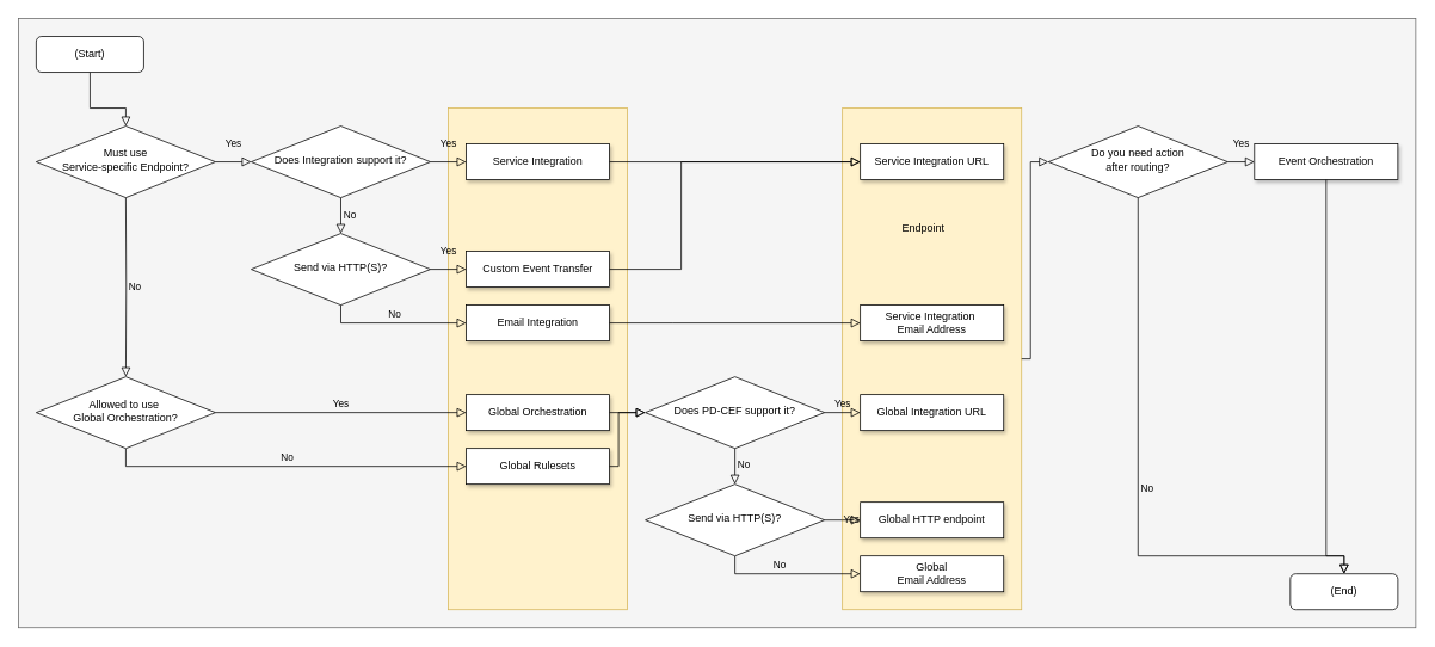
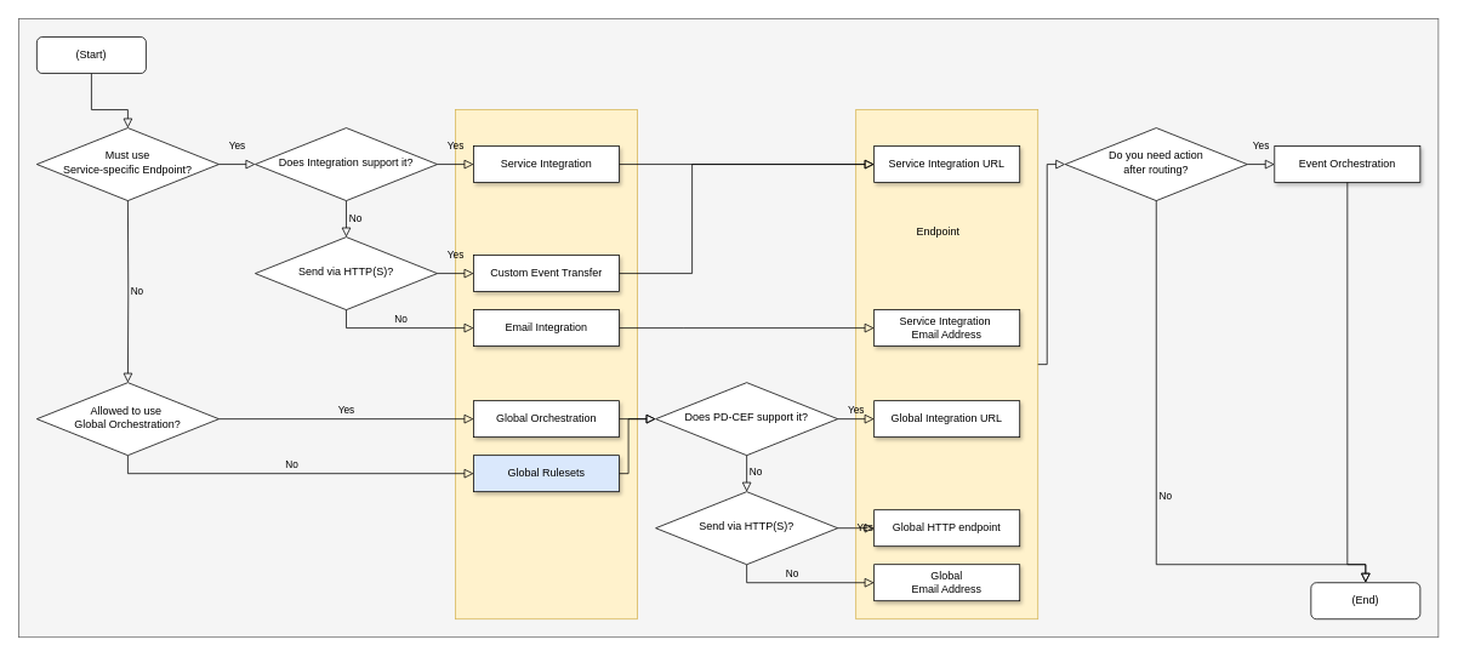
  <mxCell id="0" />
  <mxCell id="1" parent="0" />
  <mxCell id="2" value="" style="rounded=0;whiteSpace=wrap;html=1;fillColor=#f5f5f5;fontColor=#333333;strokeColor=#666666;shadow=0;sketch=0;glass=0;" parent="1" vertex="1"><mxGeometry x="20" y="20" width="1560" height="680" as="geometry" /></mxCell>
  <mxCell id="3" value="" style="rounded=0;whiteSpace=wrap;html=1;fillColor=#fff2cc;strokeColor=#d6b656;" parent="1" vertex="1"><mxGeometry x="940" y="120" width="200" height="560" as="geometry" /></mxCell>
  <mxCell id="4" value="" style="rounded=0;whiteSpace=wrap;html=1;fillColor=#fff2cc;strokeColor=#d6b656;" parent="1" vertex="1"><mxGeometry x="500" y="120" width="200" height="560" as="geometry" /></mxCell>
  <mxCell id="5" value="" style="rounded=0;html=1;jettySize=auto;orthogonalLoop=1;fontSize=11;endArrow=block;endFill=0;endSize=8;strokeWidth=1;shadow=0;labelBackgroundColor=none;edgeStyle=orthogonalEdgeStyle;" parent="1" source="6" target="9" edge="1"><mxGeometry relative="1" as="geometry"><Array as="points"><mxPoint x="100" y="120" /><mxPoint x="140" y="120" /></Array></mxGeometry></mxCell>
  <mxCell id="6" value="(Start)" style="rounded=1;whiteSpace=wrap;html=1;fontSize=12;glass=0;strokeWidth=1;shadow=0;" parent="1" vertex="1"><mxGeometry x="40" y="40" width="120" height="40" as="geometry" /></mxCell>
  <mxCell id="7" value="Yes" style="rounded=0;html=1;jettySize=auto;orthogonalLoop=1;fontSize=11;endArrow=block;endFill=0;endSize=8;strokeWidth=1;shadow=0;labelBackgroundColor=none;edgeStyle=orthogonalEdgeStyle;entryX=0;entryY=0.5;entryDx=0;entryDy=0;" parent="1" source="9" target="35" edge="1"><mxGeometry y="20" relative="1" as="geometry"><mxPoint as="offset" /><mxPoint x="-20" y="460" as="targetPoint" /></mxGeometry></mxCell>
  <mxCell id="8" value="No" style="edgeStyle=orthogonalEdgeStyle;rounded=0;html=1;jettySize=auto;orthogonalLoop=1;fontSize=11;endArrow=block;endFill=0;endSize=8;strokeWidth=1;shadow=0;labelBackgroundColor=none;startArrow=none;entryX=0;entryY=0.5;entryDx=0;entryDy=0;exitX=0.5;exitY=1;exitDx=0;exitDy=0;" parent="1" source="15" target="21" edge="1"><mxGeometry y="10" relative="1" as="geometry"><mxPoint as="offset" /><mxPoint x="620" y="540" as="targetPoint" /></mxGeometry></mxCell>
  <mxCell id="9" value="Must use &lt;br&gt;Service-specific Endpoint?" style="rhombus;whiteSpace=wrap;html=1;shadow=0;fontFamily=Helvetica;fontSize=12;align=center;strokeWidth=1;spacing=6;spacingTop=-4;" parent="1" vertex="1"><mxGeometry x="40" y="140" width="200" height="80" as="geometry" /></mxCell>
  <mxCell id="10" value="Global Integration URL" style="rounded=0;whiteSpace=wrap;html=1;fontSize=12;glass=0;strokeWidth=1;shadow=1;" parent="1" vertex="1"><mxGeometry x="960" y="440" width="160" height="40" as="geometry" /></mxCell>
  <mxCell id="11" value="Yes" style="edgeStyle=orthogonalEdgeStyle;rounded=0;html=1;jettySize=auto;orthogonalLoop=1;fontSize=11;endArrow=block;endFill=0;endSize=8;strokeWidth=1;shadow=0;labelBackgroundColor=none;exitX=1;exitY=0.5;exitDx=0;exitDy=0;" parent="1" source="12" target="10" edge="1"><mxGeometry y="10" relative="1" as="geometry"><mxPoint as="offset" /><mxPoint x="440" y="780" as="sourcePoint" /></mxGeometry></mxCell>
  <mxCell id="12" value="Does PD-CEF support it?" style="rhombus;whiteSpace=wrap;html=1;shadow=0;fontFamily=Helvetica;fontSize=12;align=center;strokeWidth=1;spacing=6;spacingTop=-4;" parent="1" vertex="1"><mxGeometry x="720" y="420" width="200" height="80" as="geometry" /></mxCell>
  <mxCell id="13" value="Global HTTP endpoint" style="rounded=0;whiteSpace=wrap;html=1;fontSize=12;glass=0;strokeWidth=1;shadow=1;" parent="1" vertex="1"><mxGeometry x="960" y="560" width="160" height="40" as="geometry" /></mxCell>
  <mxCell id="14" value="No" style="edgeStyle=orthogonalEdgeStyle;rounded=0;html=1;jettySize=auto;orthogonalLoop=1;fontSize=11;endArrow=block;endFill=0;endSize=8;strokeWidth=1;shadow=0;labelBackgroundColor=none;exitX=0.5;exitY=1;exitDx=0;exitDy=0;" parent="1" source="12" target="36" edge="1"><mxGeometry x="-0.125" y="10" relative="1" as="geometry"><mxPoint as="offset" /><mxPoint x="860" y="500" as="sourcePoint" /><mxPoint x="540" y="590" as="targetPoint" /></mxGeometry></mxCell>
  <mxCell id="15" value="Allowed to use&amp;nbsp;&lt;br&gt;Global Orchestration?" style="rhombus;whiteSpace=wrap;html=1;shadow=0;fontFamily=Helvetica;fontSize=12;align=center;strokeWidth=1;spacing=6;spacingTop=-4;" parent="1" vertex="1"><mxGeometry x="40" y="420" width="200" height="80" as="geometry" /></mxCell>
  <mxCell id="16" value="No" style="edgeStyle=orthogonalEdgeStyle;rounded=0;html=1;jettySize=auto;orthogonalLoop=1;fontSize=11;endArrow=block;endFill=0;endSize=8;strokeWidth=1;shadow=0;labelBackgroundColor=none;startArrow=none;" parent="1" target="15" edge="1"><mxGeometry y="10" relative="1" as="geometry"><mxPoint as="offset" /><mxPoint x="140" y="220" as="sourcePoint" /><mxPoint x="580" y="310" as="targetPoint" /></mxGeometry></mxCell>
  <mxCell id="17" value="Yes" style="edgeStyle=orthogonalEdgeStyle;rounded=0;html=1;jettySize=auto;orthogonalLoop=1;fontSize=11;endArrow=block;endFill=0;endSize=8;strokeWidth=1;shadow=0;labelBackgroundColor=none;exitX=1;exitY=0.5;exitDx=0;exitDy=0;entryX=0;entryY=0.5;entryDx=0;entryDy=0;" parent="1" source="15" target="20" edge="1"><mxGeometry y="10" relative="1" as="geometry"><mxPoint as="offset" /><mxPoint x="390" y="510" as="sourcePoint" /><mxPoint x="390" y="600" as="targetPoint" /></mxGeometry></mxCell>
  <mxCell id="18" value="Global &lt;br&gt;Email Address" style="rounded=0;whiteSpace=wrap;html=1;fontSize=12;glass=0;strokeWidth=1;shadow=1;" parent="1" vertex="1"><mxGeometry x="960" y="620" width="160" height="40" as="geometry" /></mxCell>
  <mxCell id="19" value="No" style="edgeStyle=orthogonalEdgeStyle;rounded=0;html=1;jettySize=auto;orthogonalLoop=1;fontSize=11;endArrow=block;endFill=0;endSize=8;strokeWidth=1;shadow=0;labelBackgroundColor=none;exitX=0.5;exitY=1;exitDx=0;exitDy=0;entryX=0;entryY=0.5;entryDx=0;entryDy=0;" parent="1" source="36" target="18" edge="1"><mxGeometry x="-0.125" y="10" relative="1" as="geometry"><mxPoint as="offset" /><mxPoint x="490" y="710" as="sourcePoint" /><mxPoint x="530" y="710" as="targetPoint" /></mxGeometry></mxCell>
  <mxCell id="20" value="Global Orchestration" style="rounded=0;whiteSpace=wrap;html=1;fontSize=12;glass=0;strokeWidth=1;shadow=1;" parent="1" vertex="1"><mxGeometry x="520" y="440" width="160" height="40" as="geometry" /></mxCell>
- <mxCell id="21" value="Global Rulesets" style="rounded=0;whiteSpace=wrap;html=1;fontSize=12;glass=0;strokeWidth=1;shadow=1;" parent="1" vertex="1"><mxGeometry x="520" y="500" width="160" height="40" as="geometry" /></mxCell>
+ <mxCell id="21" value="Global Rulesets" style="rounded=0;whiteSpace=wrap;html=1;fontSize=12;glass=0;strokeWidth=1;shadow=1;fillColor=#dae8fc;" parent="1" vertex="1"><mxGeometry x="520" y="500" width="160" height="40" as="geometry" /></mxCell>
  <mxCell id="22" value="" style="rounded=0;html=1;jettySize=auto;orthogonalLoop=1;fontSize=11;endArrow=block;endFill=0;endSize=8;strokeWidth=1;shadow=0;labelBackgroundColor=none;edgeStyle=orthogonalEdgeStyle;exitX=1;exitY=0.5;exitDx=0;exitDy=0;" parent="1" source="21" edge="1"><mxGeometry relative="1" as="geometry"><mxPoint x="110" y="350" as="sourcePoint" /><mxPoint x="720" y="460" as="targetPoint" /><Array as="points"><mxPoint x="690" y="520" /><mxPoint x="690" y="460" /></Array></mxGeometry></mxCell>
  <mxCell id="23" value="" style="rounded=0;html=1;jettySize=auto;orthogonalLoop=1;fontSize=11;endArrow=block;endFill=0;endSize=8;strokeWidth=1;shadow=0;labelBackgroundColor=none;edgeStyle=orthogonalEdgeStyle;exitX=1;exitY=0.5;exitDx=0;exitDy=0;" parent="1" source="20" target="12" edge="1"><mxGeometry relative="1" as="geometry"><mxPoint x="390" y="590" as="sourcePoint" /><mxPoint x="380" y="660" as="targetPoint" /></mxGeometry></mxCell>
  <mxCell id="24" value="Service Integration" style="rounded=0;whiteSpace=wrap;html=1;fontSize=12;glass=0;strokeWidth=1;shadow=1;" parent="1" vertex="1"><mxGeometry x="520" y="160" width="160" height="40" as="geometry" /></mxCell>
  <mxCell id="25" value="Custom Event Transfer" style="rounded=0;whiteSpace=wrap;html=1;fontSize=12;glass=0;strokeWidth=1;shadow=1;" parent="1" vertex="1"><mxGeometry x="520" y="280" width="160" height="40" as="geometry" /></mxCell>
  <mxCell id="26" value="Send via HTTP(S)?" style="rhombus;whiteSpace=wrap;html=1;shadow=0;fontFamily=Helvetica;fontSize=12;align=center;strokeWidth=1;spacing=6;spacingTop=-4;" parent="1" vertex="1"><mxGeometry x="280" y="260" width="200" height="80" as="geometry" /></mxCell>
  <mxCell id="27" value="Yes" style="rounded=0;html=1;jettySize=auto;orthogonalLoop=1;fontSize=11;endArrow=block;endFill=0;endSize=8;strokeWidth=1;shadow=0;labelBackgroundColor=none;edgeStyle=orthogonalEdgeStyle;entryX=0;entryY=0.5;entryDx=0;entryDy=0;exitX=1;exitY=0.5;exitDx=0;exitDy=0;" parent="1" source="35" target="24" edge="1"><mxGeometry y="20" relative="1" as="geometry"><mxPoint as="offset" /><mxPoint x="-20" y="580" as="sourcePoint" /><mxPoint x="-10" y="510" as="targetPoint" /></mxGeometry></mxCell>
  <mxCell id="28" value="No" style="edgeStyle=orthogonalEdgeStyle;rounded=0;html=1;jettySize=auto;orthogonalLoop=1;fontSize=11;endArrow=block;endFill=0;endSize=8;strokeWidth=1;shadow=0;labelBackgroundColor=none;startArrow=none;exitX=0.5;exitY=1;exitDx=0;exitDy=0;" parent="1" source="35" target="26" edge="1"><mxGeometry y="10" relative="1" as="geometry"><mxPoint as="offset" /><mxPoint x="84" y="310" as="sourcePoint" /><mxPoint x="120" y="540" as="targetPoint" /></mxGeometry></mxCell>
  <mxCell id="29" value="Email Integration" style="rounded=0;whiteSpace=wrap;html=1;fontSize=12;glass=0;strokeWidth=1;shadow=1;" parent="1" vertex="1"><mxGeometry x="520" y="340" width="160" height="40" as="geometry" /></mxCell>
  <mxCell id="30" value="No" style="edgeStyle=orthogonalEdgeStyle;rounded=0;html=1;jettySize=auto;orthogonalLoop=1;fontSize=11;endArrow=block;endFill=0;endSize=8;strokeWidth=1;shadow=0;labelBackgroundColor=none;startArrow=none;exitX=0.5;exitY=1;exitDx=0;exitDy=0;entryX=0;entryY=0.5;entryDx=0;entryDy=0;" parent="1" source="26" target="29" edge="1"><mxGeometry y="10" relative="1" as="geometry"><mxPoint as="offset" /><mxPoint x="90" y="550" as="sourcePoint" /><mxPoint x="130" y="550" as="targetPoint" /></mxGeometry></mxCell>
  <mxCell id="31" value="Yes" style="rounded=0;html=1;jettySize=auto;orthogonalLoop=1;fontSize=11;endArrow=block;endFill=0;endSize=8;strokeWidth=1;shadow=0;labelBackgroundColor=none;edgeStyle=orthogonalEdgeStyle;entryX=0;entryY=0.5;entryDx=0;entryDy=0;exitX=1;exitY=0.5;exitDx=0;exitDy=0;" parent="1" source="26" target="25" edge="1"><mxGeometry y="20" relative="1" as="geometry"><mxPoint as="offset" /><mxPoint x="-10" y="590" as="sourcePoint" /><mxPoint x="-10" y="630" as="targetPoint" /></mxGeometry></mxCell>
  <mxCell id="32" value="Do you need action &lt;br&gt;after routing?" style="rhombus;whiteSpace=wrap;html=1;shadow=0;fontFamily=Helvetica;fontSize=12;align=center;strokeWidth=1;spacing=6;spacingTop=-4;" parent="1" vertex="1"><mxGeometry x="1170" y="140" width="200" height="80" as="geometry" /></mxCell>
  <mxCell id="33" value="Yes" style="rounded=0;html=1;jettySize=auto;orthogonalLoop=1;fontSize=11;endArrow=block;endFill=0;endSize=8;strokeWidth=1;shadow=0;labelBackgroundColor=none;edgeStyle=orthogonalEdgeStyle;entryX=0;entryY=0.5;entryDx=0;entryDy=0;exitX=1;exitY=0.5;exitDx=0;exitDy=0;" parent="1" source="32" target="34" edge="1"><mxGeometry y="20" relative="1" as="geometry"><mxPoint as="offset" /><mxPoint x="-20" y="780" as="sourcePoint" /><mxPoint x="-10" y="630" as="targetPoint" /></mxGeometry></mxCell>
  <mxCell id="34" value="Event Orchestration" style="rounded=0;whiteSpace=wrap;html=1;fontSize=12;glass=0;strokeWidth=1;shadow=1;" parent="1" vertex="1"><mxGeometry x="1400" y="160" width="160" height="40" as="geometry" /></mxCell>
  <mxCell id="35" value="Does Integration support it?" style="rhombus;whiteSpace=wrap;html=1;shadow=0;fontFamily=Helvetica;fontSize=12;align=center;strokeWidth=1;spacing=6;spacingTop=-4;" parent="1" vertex="1"><mxGeometry x="280" y="140" width="200" height="80" as="geometry" /></mxCell>
  <mxCell id="36" value="Send via HTTP(S)?" style="rhombus;whiteSpace=wrap;html=1;shadow=0;fontFamily=Helvetica;fontSize=12;align=center;strokeWidth=1;spacing=6;spacingTop=-4;" parent="1" vertex="1"><mxGeometry x="720" y="540" width="200" height="80" as="geometry" /></mxCell>
  <mxCell id="37" value="Service Integration URL" style="rounded=0;whiteSpace=wrap;html=1;fontSize=12;glass=0;strokeWidth=1;shadow=1;sketch=0;" parent="1" vertex="1"><mxGeometry x="960" y="160" width="160" height="40" as="geometry" /></mxCell>
  <mxCell id="38" value="" style="rounded=0;html=1;jettySize=auto;orthogonalLoop=1;fontSize=11;endArrow=block;endFill=0;endSize=8;strokeWidth=1;shadow=0;labelBackgroundColor=none;edgeStyle=orthogonalEdgeStyle;exitX=1;exitY=0.5;exitDx=0;exitDy=0;entryX=0;entryY=0.5;entryDx=0;entryDy=0;" parent="1" source="24" target="37" edge="1"><mxGeometry relative="1" as="geometry"><mxPoint x="730" y="470" as="sourcePoint" /><mxPoint x="770" y="470" as="targetPoint" /></mxGeometry></mxCell>
  <mxCell id="39" value="" style="rounded=0;html=1;jettySize=auto;orthogonalLoop=1;fontSize=11;endArrow=block;endFill=0;endSize=8;strokeWidth=1;shadow=0;labelBackgroundColor=none;edgeStyle=orthogonalEdgeStyle;exitX=1;exitY=0.5;exitDx=0;exitDy=0;" parent="1" source="25" edge="1"><mxGeometry relative="1" as="geometry"><mxPoint x="730" y="190" as="sourcePoint" /><mxPoint x="960" y="180" as="targetPoint" /><Array as="points"><mxPoint x="760" y="300" /><mxPoint x="760" y="180" /></Array></mxGeometry></mxCell>
  <mxCell id="40" value="Service Integration&amp;nbsp;&lt;br&gt;Email Address" style="rounded=0;whiteSpace=wrap;html=1;fontSize=12;glass=0;strokeWidth=1;shadow=1;sketch=0;" parent="1" vertex="1"><mxGeometry x="960" y="340" width="160" height="40" as="geometry" /></mxCell>
  <mxCell id="41" value="" style="rounded=0;html=1;jettySize=auto;orthogonalLoop=1;fontSize=11;endArrow=block;endFill=0;endSize=8;strokeWidth=1;shadow=0;labelBackgroundColor=none;edgeStyle=orthogonalEdgeStyle;exitX=1;exitY=0.5;exitDx=0;exitDy=0;entryX=0;entryY=0.5;entryDx=0;entryDy=0;" parent="1" source="29" target="40" edge="1"><mxGeometry relative="1" as="geometry"><mxPoint x="730" y="310" as="sourcePoint" /><mxPoint x="1010" y="190" as="targetPoint" /><Array as="points"><mxPoint x="750" y="360" /><mxPoint x="750" y="360" /></Array></mxGeometry></mxCell>
  <mxCell id="42" value="Yes" style="edgeStyle=orthogonalEdgeStyle;rounded=0;html=1;jettySize=auto;orthogonalLoop=1;fontSize=11;endArrow=block;endFill=0;endSize=8;strokeWidth=1;shadow=0;labelBackgroundColor=none;exitX=1;exitY=0.5;exitDx=0;exitDy=0;" parent="1" source="36" edge="1"><mxGeometry y="10" relative="1" as="geometry"><mxPoint as="offset" /><mxPoint x="970" y="470" as="sourcePoint" /><mxPoint x="960" y="580" as="targetPoint" /></mxGeometry></mxCell>
  <mxCell id="43" value="Endpoint" style="text;html=1;align=center;verticalAlign=middle;resizable=0;points=[];autosize=1;strokeColor=none;fillColor=none;" parent="1" vertex="1"><mxGeometry x="1000" y="245" width="60" height="20" as="geometry" /></mxCell>
  <mxCell id="44" value="" style="rounded=0;html=1;jettySize=auto;orthogonalLoop=1;fontSize=11;endArrow=block;endFill=0;endSize=8;strokeWidth=1;shadow=0;labelBackgroundColor=none;edgeStyle=orthogonalEdgeStyle;exitX=1;exitY=0.5;exitDx=0;exitDy=0;entryX=0;entryY=0.5;entryDx=0;entryDy=0;" parent="1" source="3" target="32" edge="1"><mxGeometry relative="1" as="geometry"><mxPoint x="730" y="370" as="sourcePoint" /><mxPoint x="1010" y="370" as="targetPoint" /><Array as="points"><mxPoint x="1150" y="400" /><mxPoint x="1150" y="180" /></Array></mxGeometry></mxCell>
  <mxCell id="45" value="(End)" style="rounded=1;whiteSpace=wrap;html=1;fontSize=12;glass=0;strokeWidth=1;shadow=0;" parent="1" vertex="1"><mxGeometry x="1440" y="640" width="120" height="40" as="geometry" /></mxCell>
  <mxCell id="46" value="" style="rounded=0;html=1;jettySize=auto;orthogonalLoop=1;fontSize=11;endArrow=block;endFill=0;endSize=8;strokeWidth=1;shadow=0;labelBackgroundColor=none;edgeStyle=orthogonalEdgeStyle;exitX=0.5;exitY=1;exitDx=0;exitDy=0;entryX=0.5;entryY=0;entryDx=0;entryDy=0;" parent="1" source="34" target="45" edge="1"><mxGeometry relative="1" as="geometry"><mxPoint x="1230" y="410" as="sourcePoint" /><mxPoint x="1290" y="190" as="targetPoint" /><Array as="points"><mxPoint x="1480" y="620" /><mxPoint x="1500" y="620" /></Array></mxGeometry></mxCell>
  <mxCell id="47" value="No" style="edgeStyle=orthogonalEdgeStyle;rounded=0;html=1;jettySize=auto;orthogonalLoop=1;fontSize=11;endArrow=block;endFill=0;endSize=8;strokeWidth=1;shadow=0;labelBackgroundColor=none;startArrow=none;entryX=0.5;entryY=0;entryDx=0;entryDy=0;exitX=0.5;exitY=1;exitDx=0;exitDy=0;" parent="1" source="32" target="45" edge="1"><mxGeometry y="10" relative="1" as="geometry"><mxPoint as="offset" /><mxPoint x="150" y="230" as="sourcePoint" /><mxPoint x="150" y="430" as="targetPoint" /><Array as="points"><mxPoint x="1270" y="620" /><mxPoint x="1500" y="620" /></Array></mxGeometry></mxCell>
